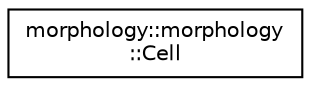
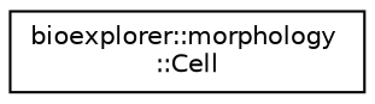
  digraph {
    rankdir=LR
-   n1 [color=black fillcolor=white fontname=Helvetica fontsize=10 height=0.2 label="morphology::morphology\l::Cell" shape=record style=filled width=0.4]
+   n1 [color=black fillcolor=white fontname=Helvetica fontsize=10 height=0.2 label="bioexplorer::morphology\l::Cell" shape=record style=filled width=0.4]
  }
